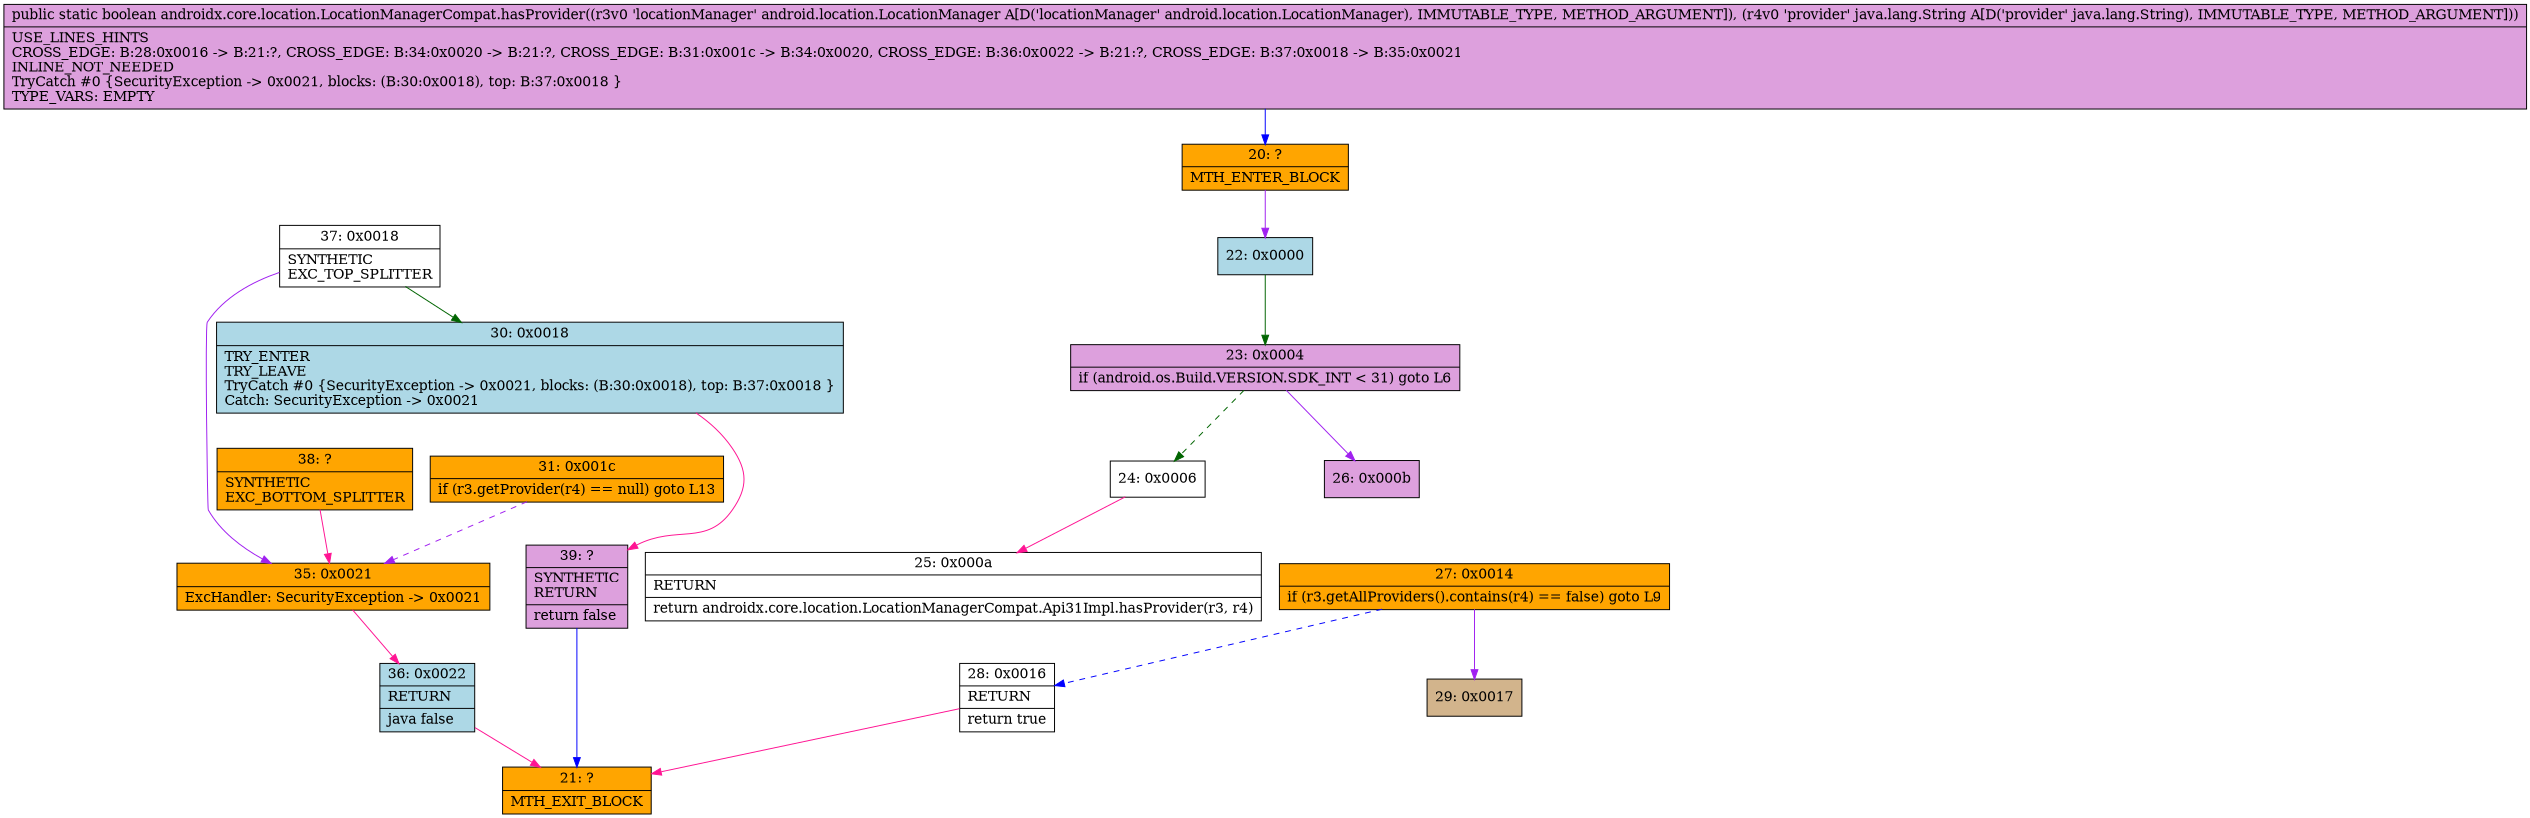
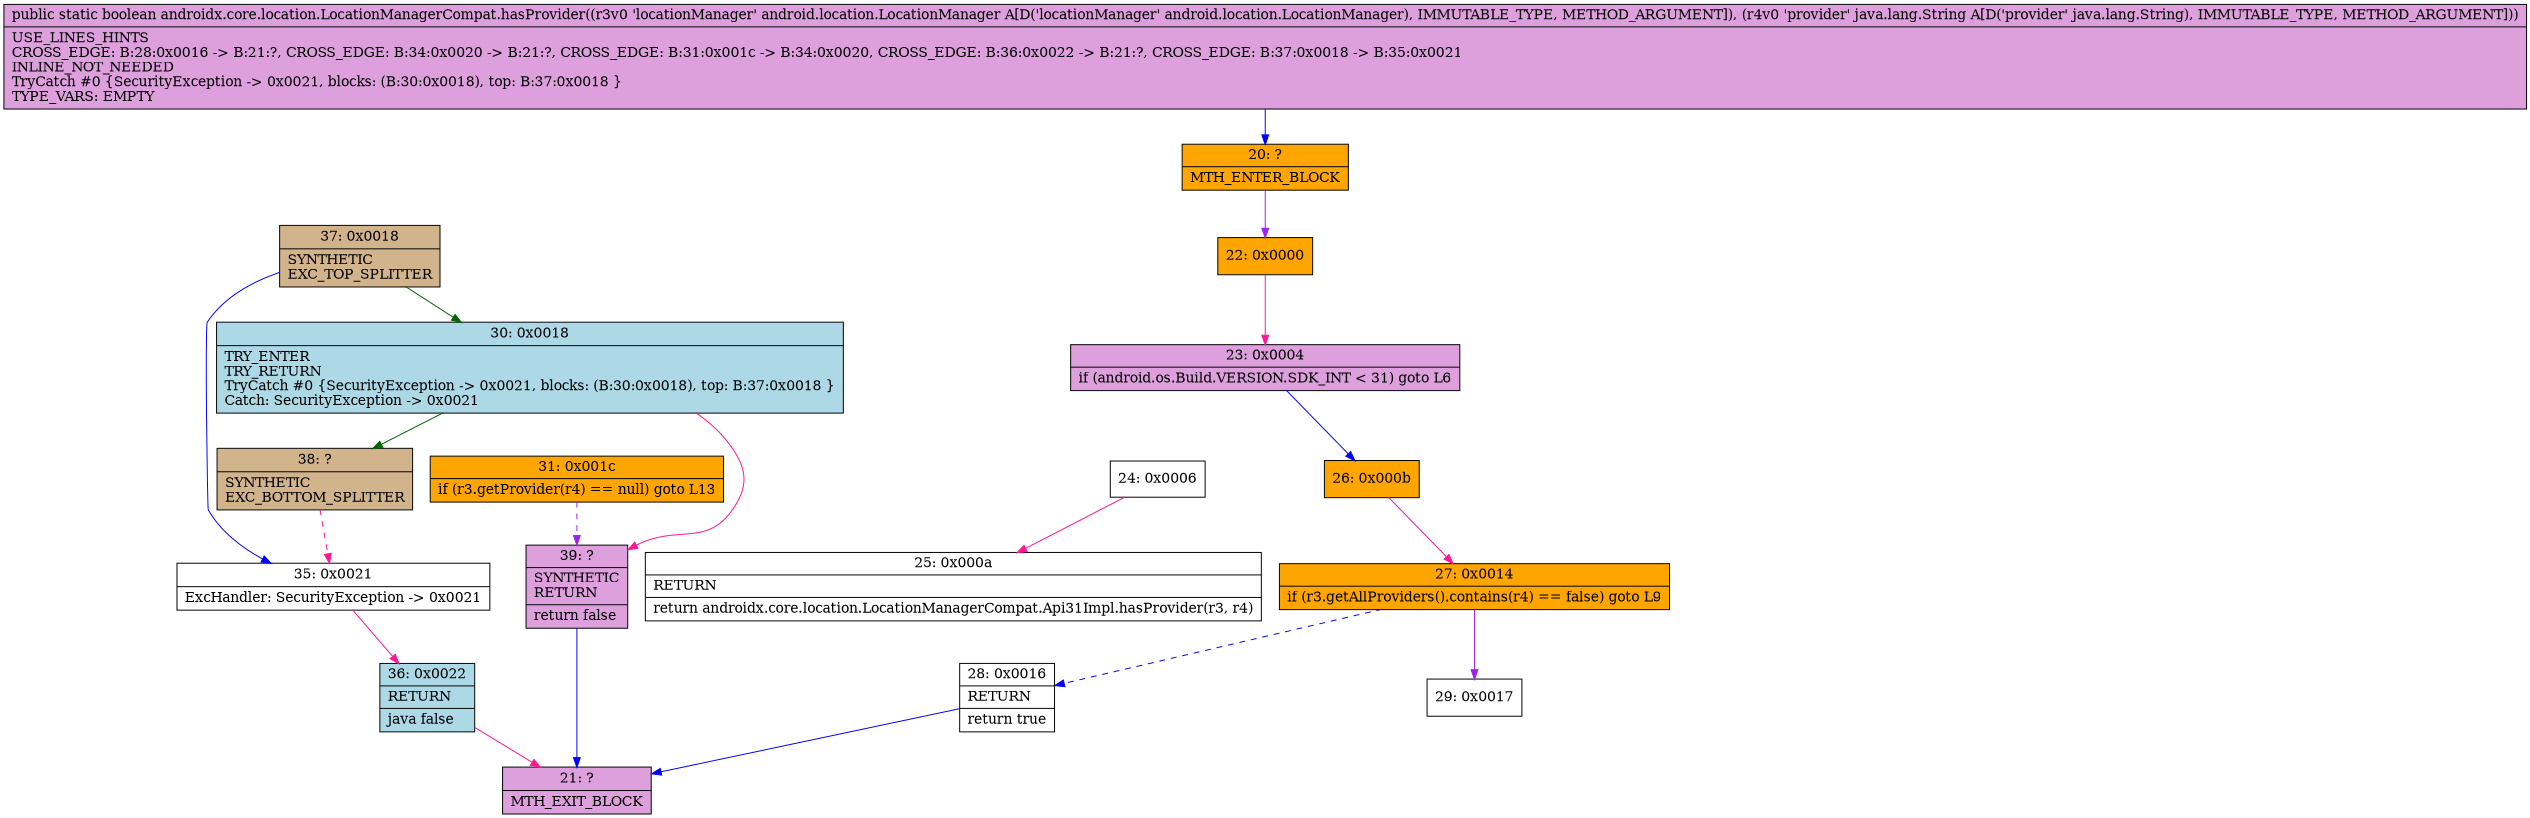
  digraph {
    node [fillcolor=orange shape=record style=filled]
    edge [color=deeppink]
    n1 [label="{20\:\ ?|MTH_ENTER_BLOCK\l}"]
-   n2 [fillcolor=lightblue label="{22\:\ 0x0000}"]
+   n2 [label="{22\:\ 0x0000}"]
    n3 [fillcolor=plum label="{23\:\ 0x0004|if (android.os.Build.VERSION.SDK_INT \< 31) goto L6\l}"]
    n4 [fillcolor=white label="{24\:\ 0x0006}"]
-   n5 [fillcolor=plum label="{26\:\ 0x000b}"]
+   n5 [label="{26\:\ 0x000b}"]
    n6 [fillcolor=white label="{25\:\ 0x000a|RETURN\l|return androidx.core.location.LocationManagerCompat.Api31Impl.hasProvider(r3, r4)\l}"]
    n7 [label="{27\:\ 0x0014|if (r3.getAllProviders().contains(r4) == false) goto L9\l}"]
-   n8 [label="{21\:\ ?|MTH_EXIT_BLOCK\l}"]
+   n8 [fillcolor=plum label="{21\:\ ?|MTH_EXIT_BLOCK\l}"]
    n9 [fillcolor=white label="{28\:\ 0x0016|RETURN\l|return true\l}"]
-   n10 [fillcolor=tan label="{29\:\ 0x0017}"]
-   n11 [fillcolor=white label="{37\:\ 0x0018|SYNTHETIC\lEXC_TOP_SPLITTER\l}"]
-   n12 [fillcolor=lightblue label="{30\:\ 0x0018|TRY_ENTER\lTRY_LEAVE\lTryCatch #0 \{SecurityException \-\> 0x0021, blocks: (B:30:0x0018), top: B:37:0x0018 \}\lCatch: SecurityException \-\> 0x0021\l}"]
-   n13 [label="{35\:\ 0x0021|ExcHandler: SecurityException \-\> 0x0021\l}"]
-   n14 [label="{38\:\ ?|SYNTHETIC\lEXC_BOTTOM_SPLITTER\l}"]
+   n10 [fillcolor=white label="{29\:\ 0x0017}"]
+   n11 [fillcolor=tan label="{37\:\ 0x0018|SYNTHETIC\lEXC_TOP_SPLITTER\l}"]
+   n12 [fillcolor=lightblue label="{30\:\ 0x0018|TRY_ENTER\lTRY_RETURN\lTryCatch #0 \{SecurityException \-\> 0x0021, blocks: (B:30:0x0018), top: B:37:0x0018 \}\lCatch: SecurityException \-\> 0x0021\l}"]
+   n13 [fillcolor=white label="{35\:\ 0x0021|ExcHandler: SecurityException \-\> 0x0021\l}"]
+   n14 [fillcolor=tan label="{38\:\ ?|SYNTHETIC\lEXC_BOTTOM_SPLITTER\l}"]
    n15 [fillcolor=plum label="{39\:\ ?|SYNTHETIC\lRETURN\l|return false\l}"]
    n16 [fillcolor=lightblue label="{36\:\ 0x0022|RETURN\l|java false\l}"]
    n17 [label="{31\:\ 0x001c|if (r3.getProvider(r4) == null) goto L13\l}"]
    n18 [fillcolor=plum label="{public static boolean androidx.core.location.LocationManagerCompat.hasProvider((r3v0 'locationManager' android.location.LocationManager A[D('locationManager' android.location.LocationManager), IMMUTABLE_TYPE, METHOD_ARGUMENT]), (r4v0 'provider' java.lang.String A[D('provider' java.lang.String), IMMUTABLE_TYPE, METHOD_ARGUMENT]))  | USE_LINES_HINTS\lCROSS_EDGE: B:28:0x0016 \-\> B:21:?, CROSS_EDGE: B:34:0x0020 \-\> B:21:?, CROSS_EDGE: B:31:0x001c \-\> B:34:0x0020, CROSS_EDGE: B:36:0x0022 \-\> B:21:?, CROSS_EDGE: B:37:0x0018 \-\> B:35:0x0021\lINLINE_NOT_NEEDED\lTryCatch #0 \{SecurityException \-\> 0x0021, blocks: (B:30:0x0018), top: B:37:0x0018 \}\lTYPE_VARS: EMPTY\l}"]
    n1 -> n2 [color=purple]
-   n2 -> n3 [color=darkgreen]
-   n3 -> n4 [color=darkgreen style=dashed]
-   n3 -> n5 [color=purple]
+   n2 -> n3
+   n3 -> n5 [color=blue]
    n4 -> n6
+   n5 -> n7
    n7 -> n9 [color=blue style=dashed]
    n7 -> n10 [color=purple]
-   n9 -> n8
+   n9 -> n8 [color=blue]
    n11 -> n12 [color=darkgreen]
-   n11 -> n13 [color=purple]
+   n11 -> n13 [color=blue]
+   n12 -> n14 [color=darkgreen]
    n12 -> n15
    n13 -> n16
-   n14 -> n13
+   n14 -> n13 [style=dashed]
    n15 -> n8 [color=blue]
    n16 -> n8
-   n17 -> n13 [color=purple style=dashed]
+   n17 -> n15 [color=purple style=dashed]
    n18 -> n1 [color=blue]
  }
